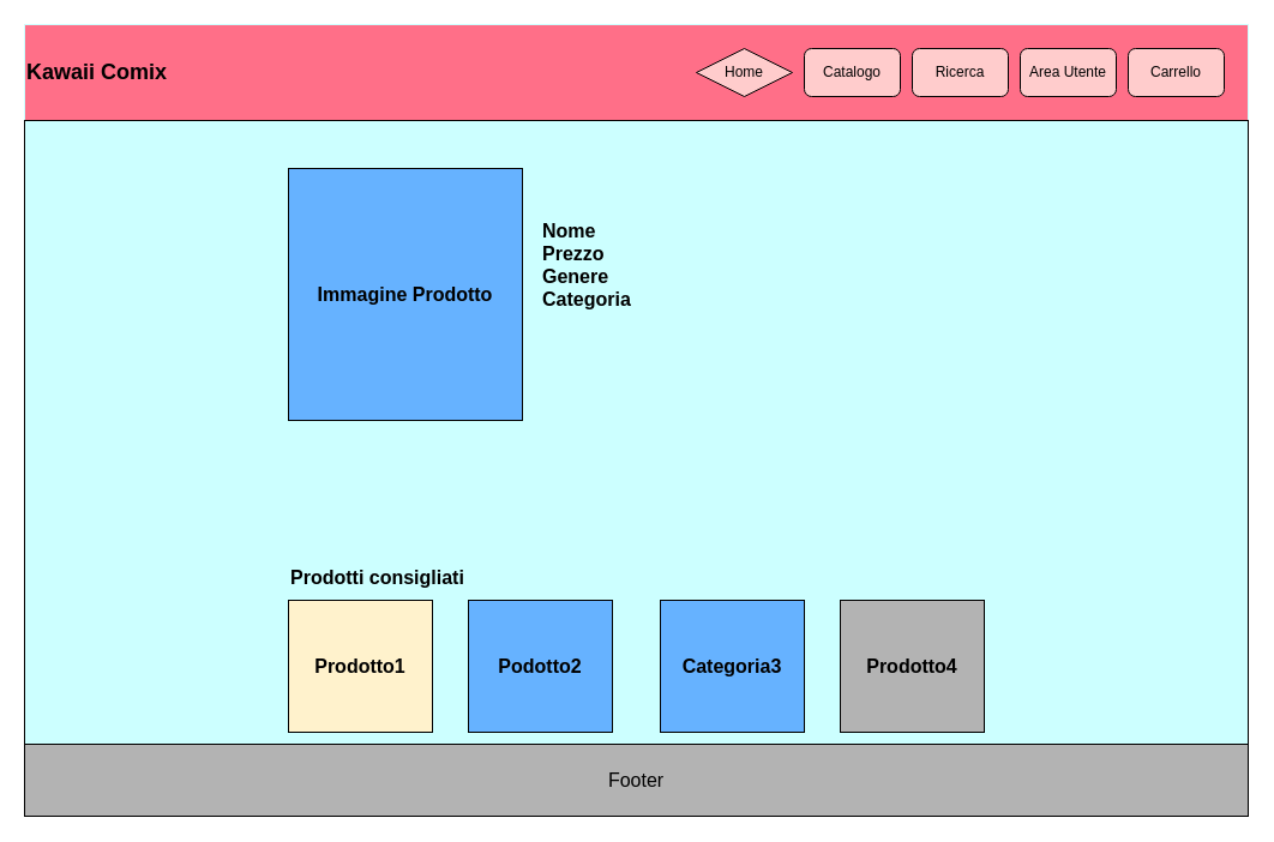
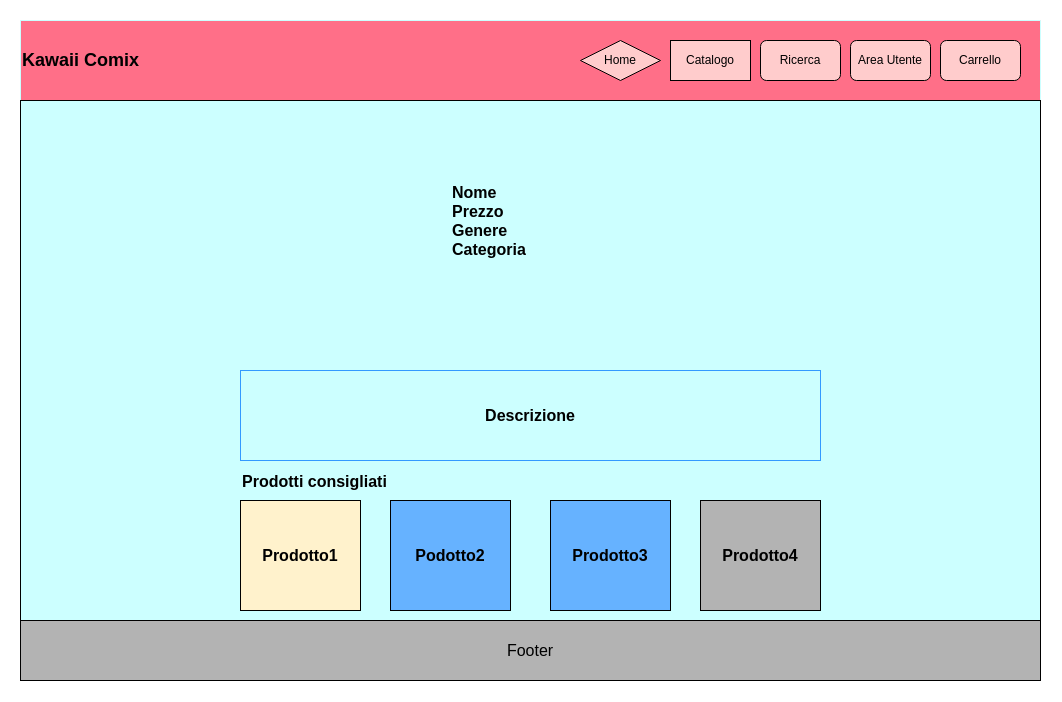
  <mxCell id="0" />
  <mxCell id="1" parent="0" />
  <mxCell id="2" value="&lt;font style=&quot;font-size: 18px;&quot;&gt;Kawaii Comix&lt;/font&gt;" style="swimlane;whiteSpace=wrap;html=1;startSize=80;fillColor=#FF6F88;align=left;strokeColor=#CCFFFF;" parent="1" vertex="1"><mxGeometry x="20" y="20" width="1020" height="644" as="geometry" /></mxCell>
  <mxCell id="3" value="" style="whiteSpace=wrap;html=1;fillColor=#CCFFFF;align=left;" parent="2" vertex="1"><mxGeometry y="80" width="1020" height="520" as="geometry" /></mxCell>
  <mxCell id="4" value="Home" style="rhombus;whiteSpace=wrap;html=1;fillColor=#FFCCCC;" parent="2" vertex="1"><mxGeometry x="560" y="20" width="80" height="40" as="geometry" /></mxCell>
- <mxCell id="5" value="Catalogo" style="rounded=1;whiteSpace=wrap;html=1;fillColor=#FFCCCC;" parent="2" vertex="1"><mxGeometry x="650" y="20" width="80" height="40" as="geometry" /></mxCell>
+ <mxCell id="5" value="Catalogo" style="whiteSpace=wrap;html=1;fillColor=#FFCCCC;rounded=0;" parent="2" vertex="1"><mxGeometry x="650" y="20" width="80" height="40" as="geometry" /></mxCell>
  <mxCell id="6" value="Ricerca" style="rounded=1;whiteSpace=wrap;html=1;fillColor=#FFCCCC;" parent="2" vertex="1"><mxGeometry x="740" y="20" width="80" height="40" as="geometry" /></mxCell>
  <mxCell id="7" value="Area Utente" style="rounded=1;whiteSpace=wrap;html=1;fillColor=#FFCCCC;" parent="2" vertex="1"><mxGeometry x="830" y="20" width="80" height="40" as="geometry" /></mxCell>
  <mxCell id="8" value="Carrello" style="rounded=1;whiteSpace=wrap;html=1;fillColor=#FFCCCC;" parent="2" vertex="1"><mxGeometry x="920" y="20" width="80" height="40" as="geometry" /></mxCell>
- <mxCell id="9" value="&lt;font size=&quot;3&quot;&gt;&lt;b&gt;Immagine Prodotto&lt;/b&gt;&lt;/font&gt;" style="rounded=0;whiteSpace=wrap;html=1;fillColor=#66B2FF;" parent="2" vertex="1"><mxGeometry x="220" y="120" width="195" height="210" as="geometry" /></mxCell>
  <mxCell id="10" value="&lt;font size=&quot;3&quot;&gt;&lt;b&gt;Nome&lt;br&gt;Prezzo&lt;br&gt;Genere&lt;br&gt;Categoria&lt;br&gt;&lt;br&gt;&lt;/b&gt;&lt;/font&gt;" style="rounded=0;whiteSpace=wrap;html=1;fillColor=#CCFFFF;align=left;strokeColor=#CCFFFF;" parent="2" vertex="1"><mxGeometry x="430" y="120" width="370" height="180" as="geometry" /></mxCell>
+ <mxCell id="11" value="&lt;font size=&quot;3&quot;&gt;&lt;b&gt;Descrizione&lt;/b&gt;&lt;/font&gt;" style="rounded=0;whiteSpace=wrap;html=1;strokeColor=#3399FF;fillColor=#CCFFFF;" parent="2" vertex="1"><mxGeometry x="220" y="350" width="580" height="90" as="geometry" /></mxCell>
  <mxCell id="12" value="&lt;font size=&quot;3&quot;&gt;&lt;b&gt;Prodotto1&lt;/b&gt;&lt;/font&gt;" style="rounded=0;whiteSpace=wrap;html=1;fillColor=#fff2cc;" vertex="1" parent="2"><mxGeometry x="220" y="480" width="120" height="110" as="geometry" /></mxCell>
  <mxCell id="13" value="&lt;font size=&quot;3&quot;&gt;&lt;b&gt;Podotto2&lt;/b&gt;&lt;/font&gt;" style="rounded=0;whiteSpace=wrap;html=1;fillColor=#66B2FF;" vertex="1" parent="2"><mxGeometry x="370" y="480" width="120" height="110" as="geometry" /></mxCell>
- <mxCell id="14" value="&lt;font size=&quot;3&quot;&gt;&lt;b&gt;Categoria3&lt;/b&gt;&lt;/font&gt;" style="rounded=0;whiteSpace=wrap;html=1;fillColor=#66B2FF;" vertex="1" parent="2"><mxGeometry x="530" y="480" width="120" height="110" as="geometry" /></mxCell>
+ <mxCell id="14" value="&lt;font size=&quot;3&quot;&gt;&lt;b&gt;Prodotto3&lt;/b&gt;&lt;/font&gt;" style="rounded=0;whiteSpace=wrap;html=1;fillColor=#66B2FF;" vertex="1" parent="2"><mxGeometry x="530" y="480" width="120" height="110" as="geometry" /></mxCell>
  <mxCell id="15" value="&lt;font size=&quot;3&quot;&gt;&lt;b&gt;Prodotto4&lt;/b&gt;&lt;/font&gt;" style="rounded=0;whiteSpace=wrap;html=1;fillColor=#b3b3b3;" vertex="1" parent="2"><mxGeometry x="680" y="480" width="120" height="110" as="geometry" /></mxCell>
  <mxCell id="16" value="&lt;font size=&quot;3&quot;&gt;&lt;b&gt;Prodotti consigliati&lt;br&gt;&lt;/b&gt;&lt;/font&gt;" style="rounded=0;whiteSpace=wrap;html=1;fillColor=#CCFFFF;align=left;strokeColor=#CCFFFF;" vertex="1" parent="2"><mxGeometry x="220" y="460" width="460" as="geometry" /></mxCell>
  <mxCell id="17" value="" style="endArrow=none;html=1;rounded=0;" parent="1" edge="1"><mxGeometry width="50" height="50" relative="1" as="geometry"><mxPoint x="20" y="620" as="sourcePoint" /><mxPoint x="1020" y="620" as="targetPoint" /></mxGeometry></mxCell>
  <mxCell id="18" value="&lt;font size=&quot;3&quot;&gt;Footer&lt;/font&gt;" style="whiteSpace=wrap;html=1;fillColor=#B3B3B3;" parent="1" vertex="1"><mxGeometry x="20" y="620" width="1020" height="60" as="geometry" /></mxCell>
